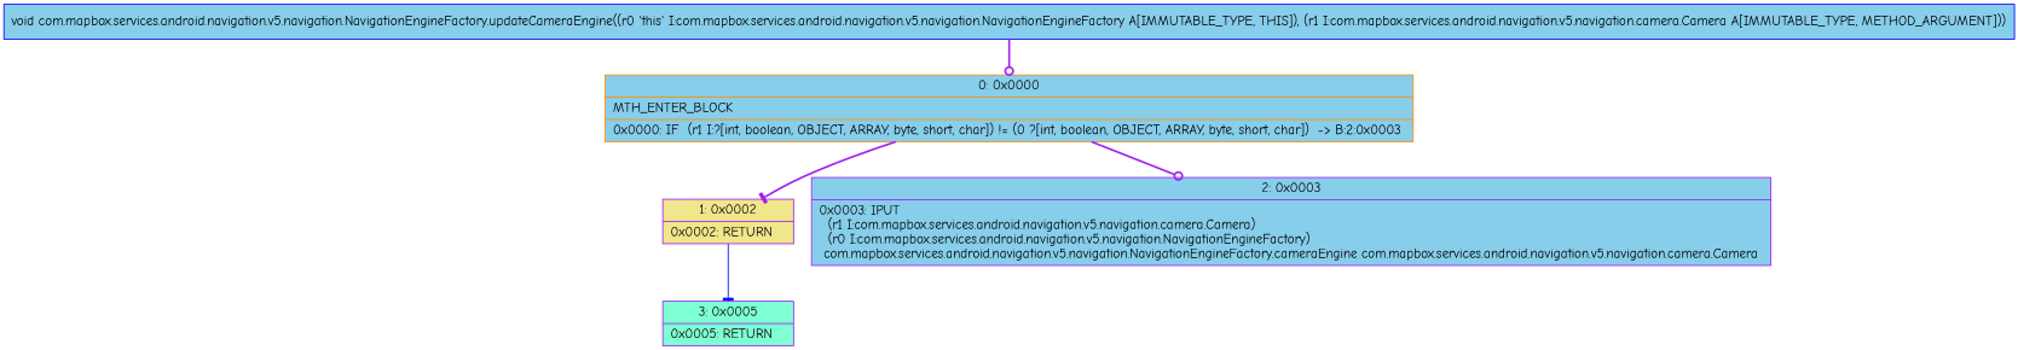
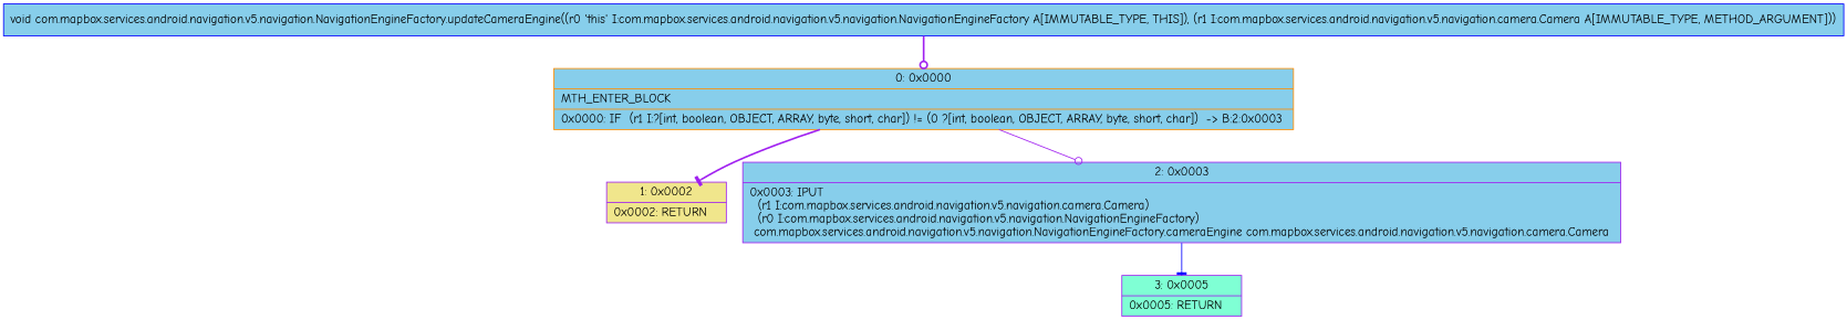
  digraph {
    fontname="Comic Neue"
    node [color=purple fillcolor=skyblue fontname="Comic Neue" shape=record style=filled]
    edge [arrowhead=tee color=purple fontname="Comic Neue" style=bold]
    n1 [color=darkorange label="{0\:\ 0x0000|MTH_ENTER_BLOCK\l|0x0000: IF  (r1 I:?[int, boolean, OBJECT, ARRAY, byte, short, char]) != (0 ?[int, boolean, OBJECT, ARRAY, byte, short, char])  \-\> B:2:0x0003 \l}"]
    n2 [fillcolor=khaki label="{1\:\ 0x0002|0x0002: RETURN   \l}"]
    n3 [label="{2\:\ 0x0003|0x0003: IPUT  \l  (r1 I:com.mapbox.services.android.navigation.v5.navigation.camera.Camera)\l  (r0 I:com.mapbox.services.android.navigation.v5.navigation.NavigationEngineFactory)\l com.mapbox.services.android.navigation.v5.navigation.NavigationEngineFactory.cameraEngine com.mapbox.services.android.navigation.v5.navigation.camera.Camera \l}"]
    n4 [fillcolor=aquamarine label="{3\:\ 0x0005|0x0005: RETURN   \l}"]
    n5 [color=blue label="{void com.mapbox.services.android.navigation.v5.navigation.NavigationEngineFactory.updateCameraEngine((r0 'this' I:com.mapbox.services.android.navigation.v5.navigation.NavigationEngineFactory A[IMMUTABLE_TYPE, THIS]), (r1 I:com.mapbox.services.android.navigation.v5.navigation.camera.Camera A[IMMUTABLE_TYPE, METHOD_ARGUMENT])) }"]
    n1 -> n2
-   n1 -> n3 [arrowhead=odot]
-   n2 -> n4 [color=blue style=solid]
+   n1 -> n3 [arrowhead=odot style=solid]
+   n3 -> n4 [color=blue style=solid]
    n5 -> n1 [arrowhead=odot]
  }
